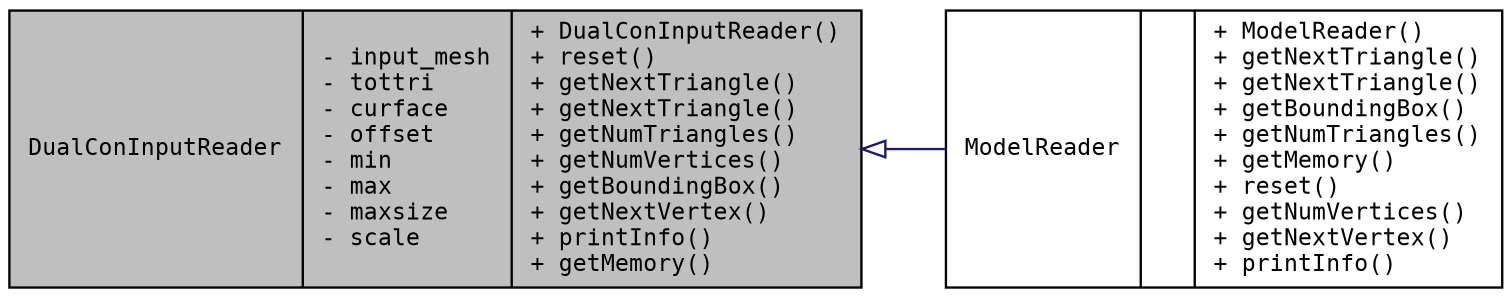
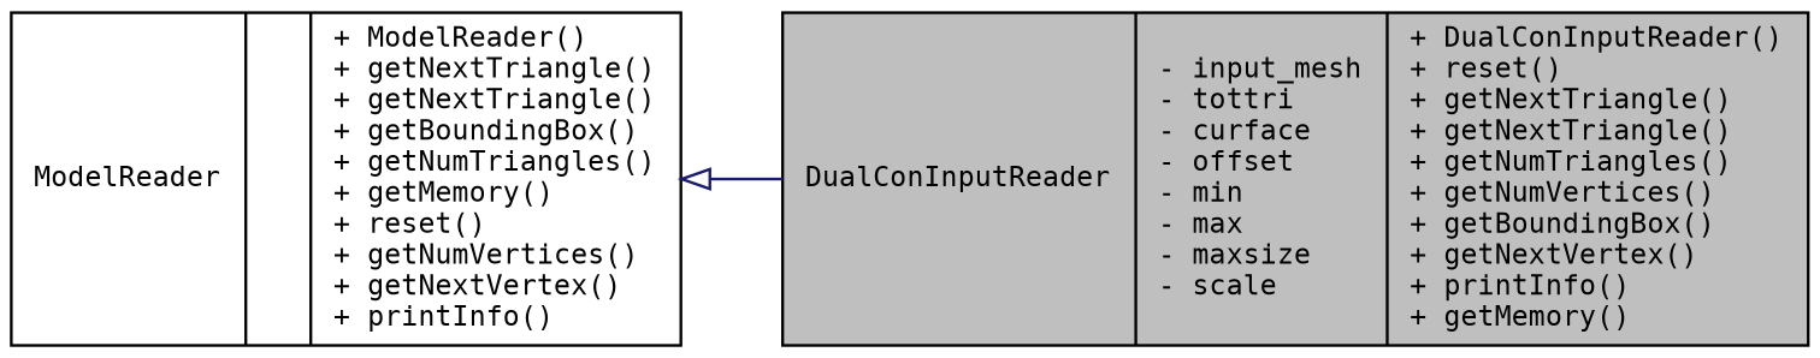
  digraph {
    rankdir=LR
    fontname="DejaVu Sans Mono"
    node [color=black fontname="DejaVu Sans Mono" fontsize=10 shape=record style=filled]
    n1 [fillcolor=grey75 fontcolor=black height=0.2 label="{DualConInputReader\n|- input_mesh\l- tottri\l- curface\l- offset\l- min\l- max\l- maxsize\l- scale\l|+ DualConInputReader()\l+ reset()\l+ getNextTriangle()\l+ getNextTriangle()\l+ getNumTriangles()\l+ getNumVertices()\l+ getBoundingBox()\l+ getNextVertex()\l+ printInfo()\l+ getMemory()\l}" width=0.4]
    n2 [fillcolor=white height=0.2 label="{ModelReader\n||+ ModelReader()\l+ getNextTriangle()\l+ getNextTriangle()\l+ getBoundingBox()\l+ getNumTriangles()\l+ getMemory()\l+ reset()\l+ getNumVertices()\l+ getNextVertex()\l+ printInfo()\l}" width=0.4]
-   n1 -> n2 [arrowtail=empty color=midnightblue dir=back fontname="DejaVu Sans Mono" fontsize=10 labelfontname=Helvetica labelfontsize=10 style=solid]
+   n2 -> n1 [arrowtail=empty color=midnightblue dir=back fontname="DejaVu Sans Mono" fontsize=10 labelfontname=Helvetica labelfontsize=10 style=solid]
  }
